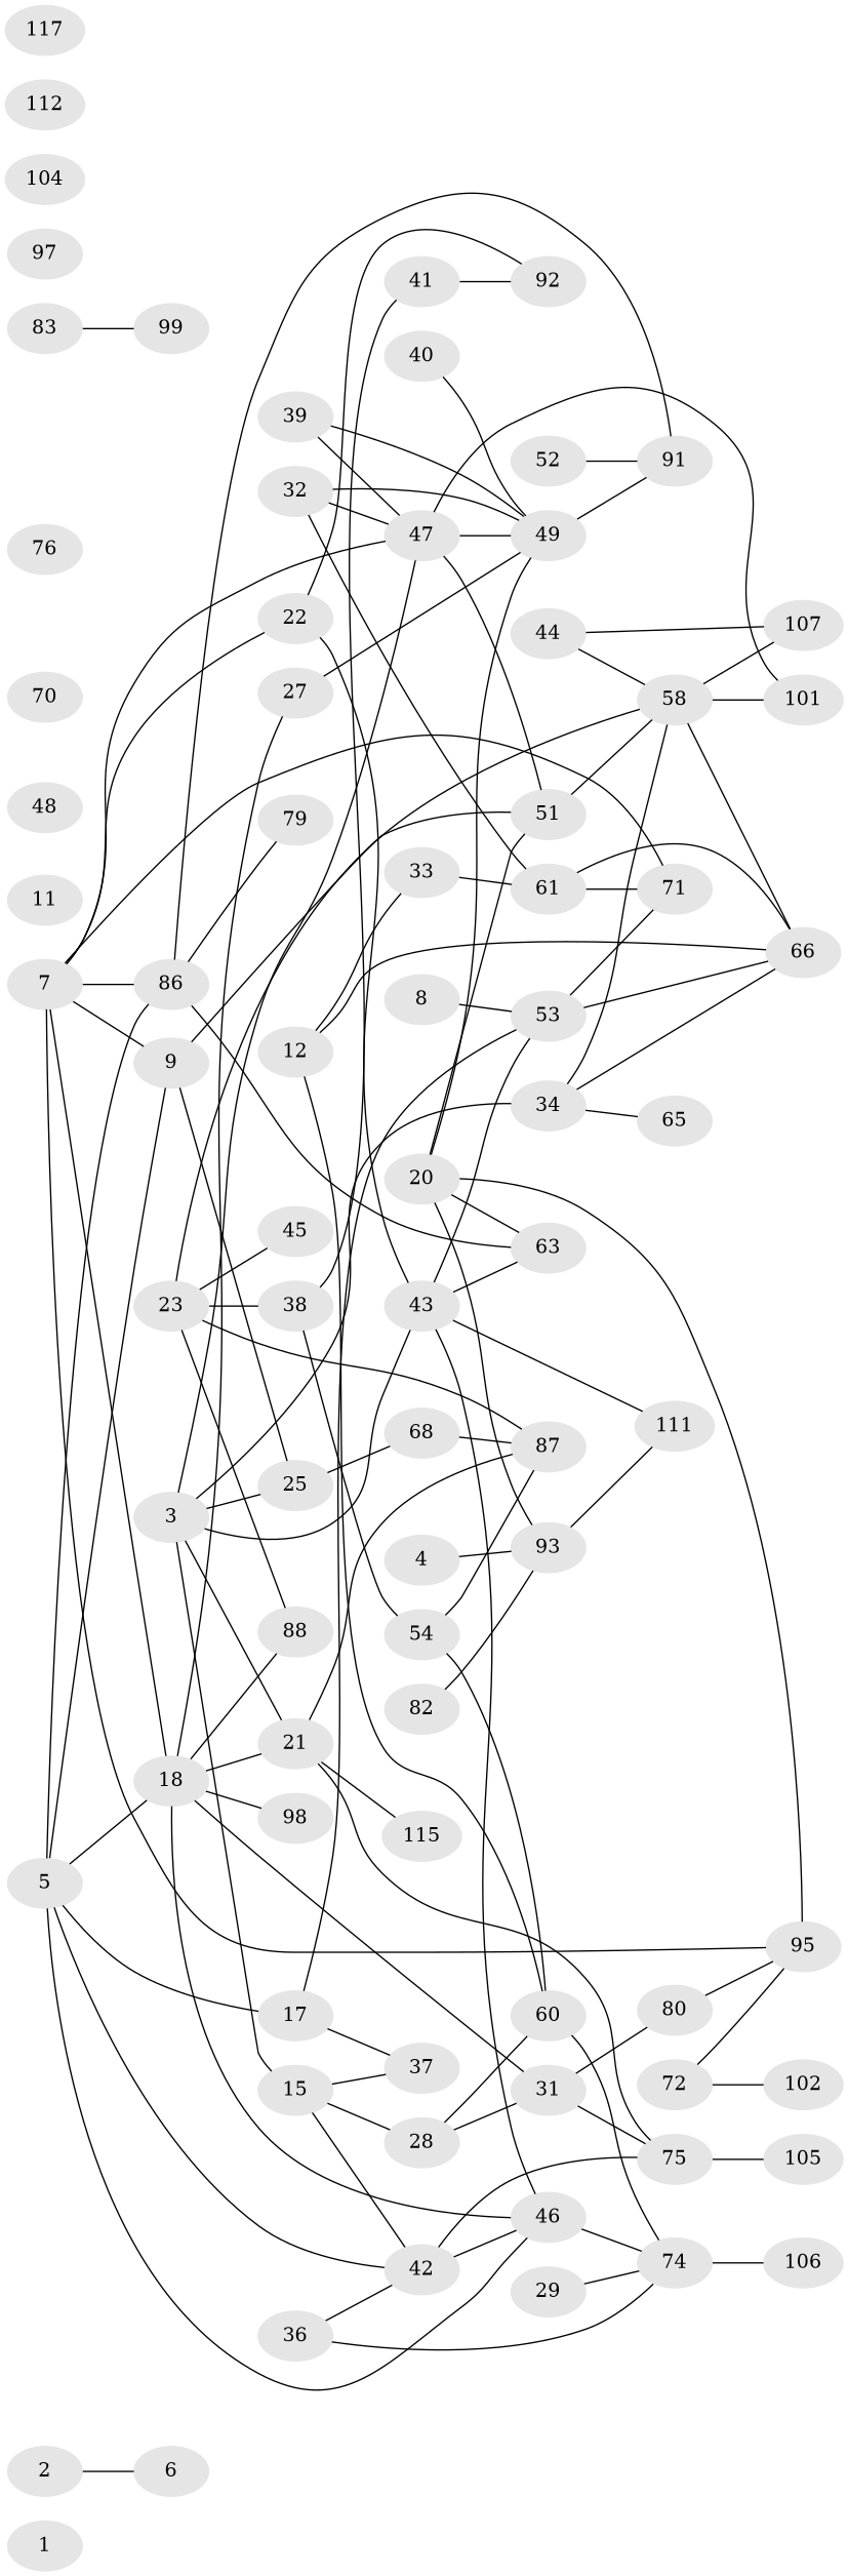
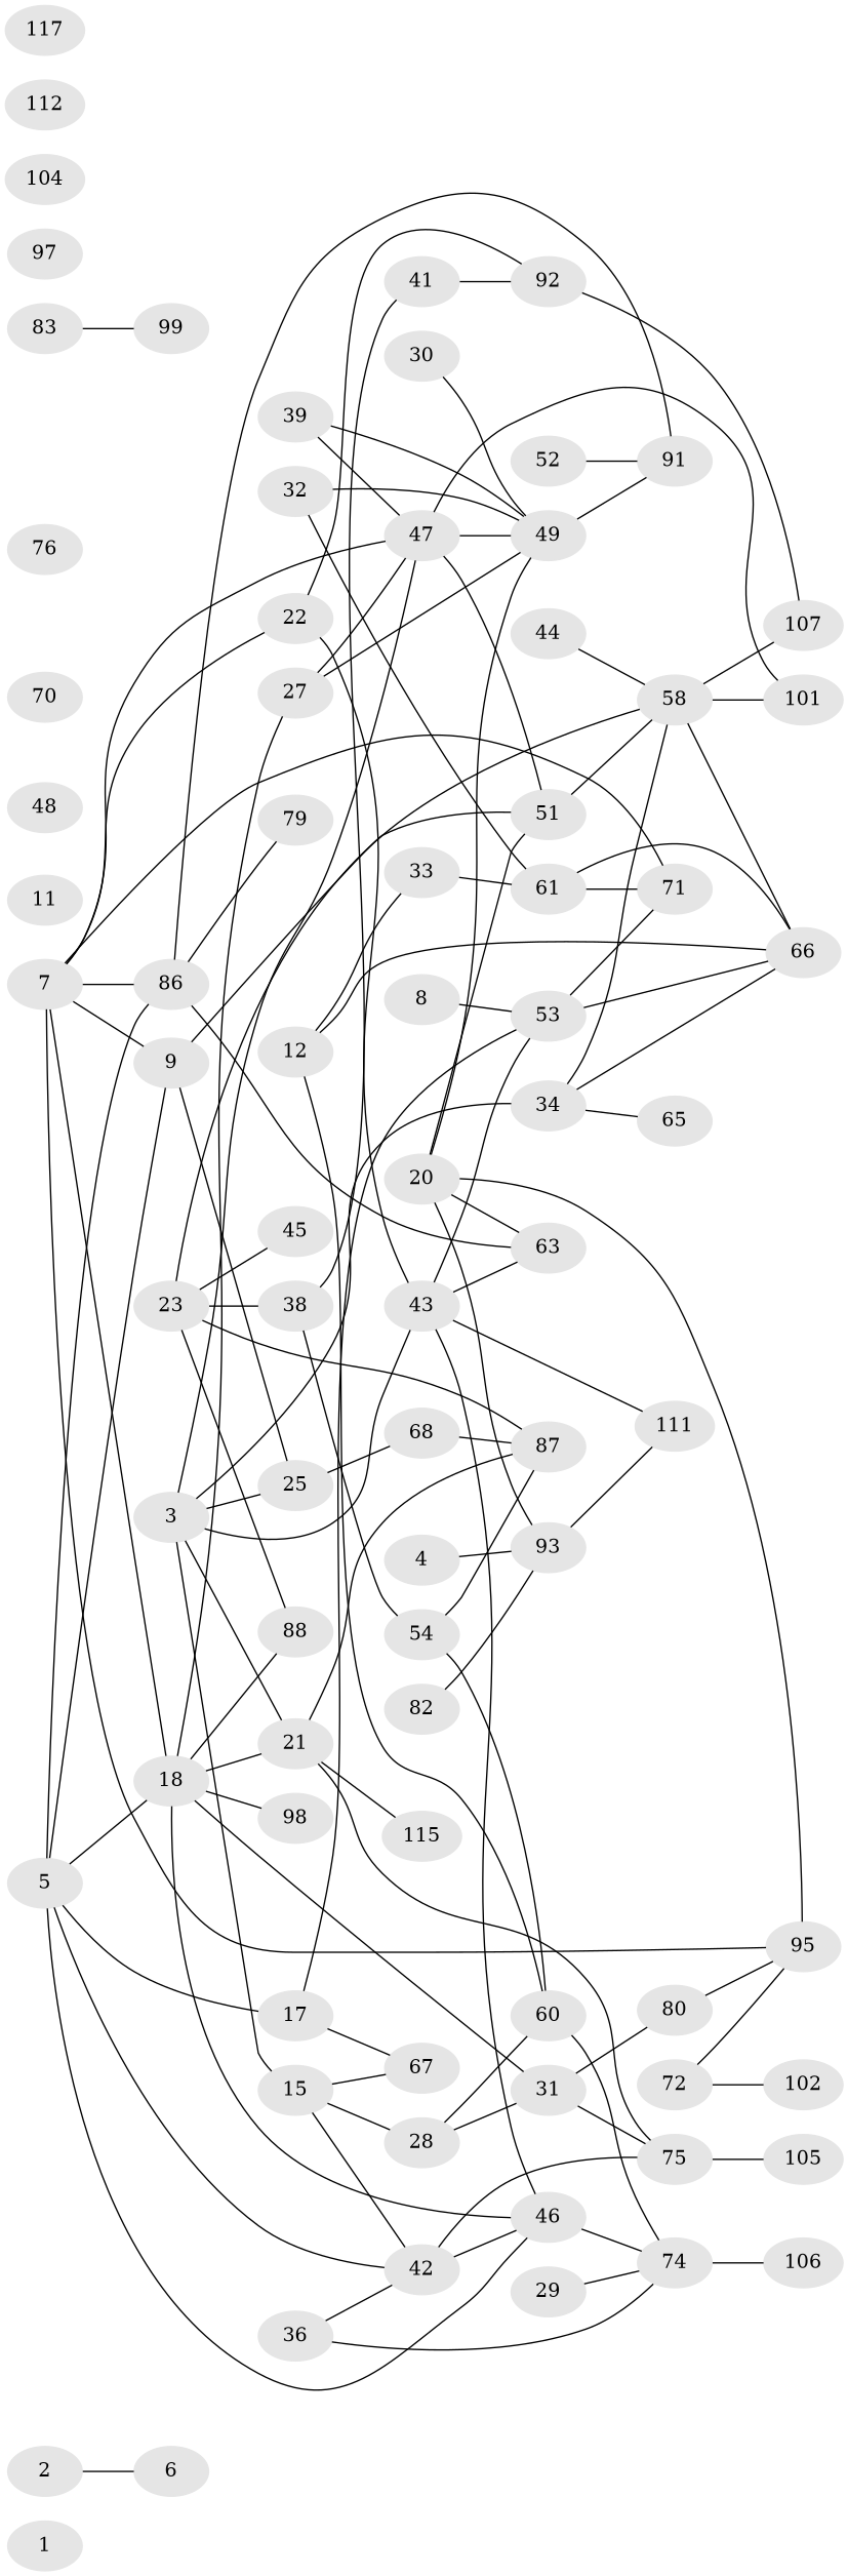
  graph {
    rankdir=LR
    node [color=gray90 style=filled]
    1
    2
    6
    3 [super="+16"]
    n5 [label=15 super="+14"]
    21 [super="+81"]
    25 [super="+59"]
    34 [super="+73"]
    43 [super="+114"]
    47 [super="+103"]
    42 [super="+50"]
    28
-   37
+   37 [label=67]
    75 [super="+86"]
    87 [super="+100"]
    115
    68
    66 [super="+116"]
    58 [super="+109"]
    65
    46 [super="+89"]
    53 [super="+78"]
    63 [super="+113"]
    111
    51 [super="+67"]
    49 [super="+85"]
    101
    4 [super="+19"]
    93 [super="+118"]
    5 [super="+10"]
    9 [super="+15"]
    17 [super="+24"]
    18 [super="+84"]
    n34 [label=86 super="+55"]
    27 [super="+62"]
    31 [super="+35"]
    88
    98
    79
    91 [super="+96"]
    74 [super="+77"]
    7 [super="+90"]
    22
    71 [super="+94"]
    95
    92
    8
    11
    12
    33
    60 [super="+69"]
    61
    80
    20 [super="+40"]
    105 [super="+108"]
    107
    23 [super="+57"]
    38 [super="+64"]
    45
    41
    54
    106
    29
-   30 [label=40]
+   30
    32
    36
    39
    44 [super="+56"]
    48
    52
    70
    72
    102
    76
    82
    83
    99
    97
    104
    112
    117
    2 -- 6
    3 -- n5
    3 -- 21
    3 -- 25
    3 -- 34
    3 -- 43
    3 -- 47
    n5 -- 42
    n5 -- 28
    n5 -- 37 [weight=2]
    21 -- 75
    21 -- 87
    21 -- 115
    25 -- 68
    34 -- 66
    34 -- 58
    34 -- 65
    43 -- 46
    43 -- 53
    43 -- 63
    43 -- 111
    47 -- 51
    47 -- 49
    47 -- 101
    42 -- 75
    42 -- 46
    28 -- 31
    28 -- 60
    75 -- 105
    68 -- 87
    58 -- 66
    58 -- 101
    58 -- 107
    46 -- 74
    53 -- 66
    53 -- 71
    51 -- 58
    49 -- 91
    4 -- 93
    93 -- 111
    5 -- 42
    5 -- 46
    5 -- 9
    5 -- 17
    5 -- 18
    5 -- n34
    9 -- 25
    9 -- 51
    17 -- 37
    17 -- 53
    18 -- 21
    18 -- 46
    18 -- 27
    18 -- 31
    18 -- 88
    18 -- 98
    n34 -- 63
    n34 -- 79
    n34 -- 91
-   32 -- 47
+   27 -- 47
    27 -- 49
    31 -- 75
    31 -- 80
    74 -- 106
    7 -- 47
    7 -- 9
    7 -- 18
    7 -- n34
    7 -- 22
    7 -- 71
    7 -- 95
    22 -- 43
    22 -- 92
-   44 -- 107
+   92 -- 107
    8 -- 53
    12 -- 66
    12 -- 33
    12 -- 60
    33 -- 61
    60 -- 74
    61 -- 66
    61 -- 71
    80 -- 95
    20 -- 63
    20 -- 51
    20 -- 49
    20 -- 93
    20 -- 95 [weight=2]
    23 -- 87
    23 -- 58
    23 -- 88
    23 -- 38
    23 -- 45
    38 -- 41
    38 -- 54
    41 -- 92
    54 -- 87
    54 -- 60
    29 -- 74
    30 -- 49
    32 -- 49
    32 -- 61
    36 -- 42
    36 -- 74
    39 -- 47
    39 -- 49
    44 -- 58
    52 -- 91
    72 -- 95
    72 -- 102
    82 -- 93
    83 -- 99
  }
